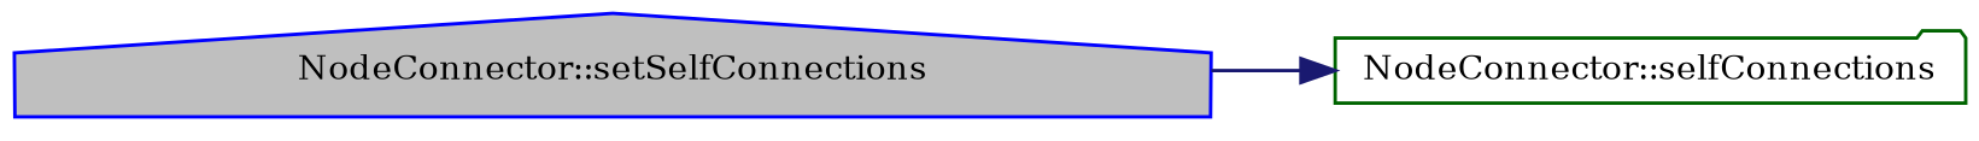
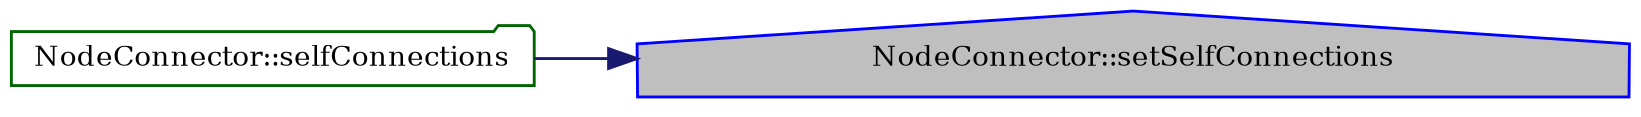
  digraph {
    rankdir=LR
    fontname="DejaVu Serif"
    node [fontname="DejaVu Serif" fontsize=10 style=filled]
    n1 [color=blue fillcolor=grey75 fontcolor=black height=0.2 label="NodeConnector::setSelfConnections" shape=house width=0.4]
    n2 [color=darkgreen fillcolor=white height=0.2 label="NodeConnector::selfConnections" shape=folder width=0.4]
-   n1 -> n2 [color=midnightblue fontname="DejaVu Serif" fontsize=10 labelfontname=Helvetica labelfontsize=10 style=solid arrowhead=normal]
+   n2 -> n1 [color=midnightblue fontname="DejaVu Serif" fontsize=10 labelfontname=Helvetica labelfontsize=10 style=solid arrowhead=normal]
  }
